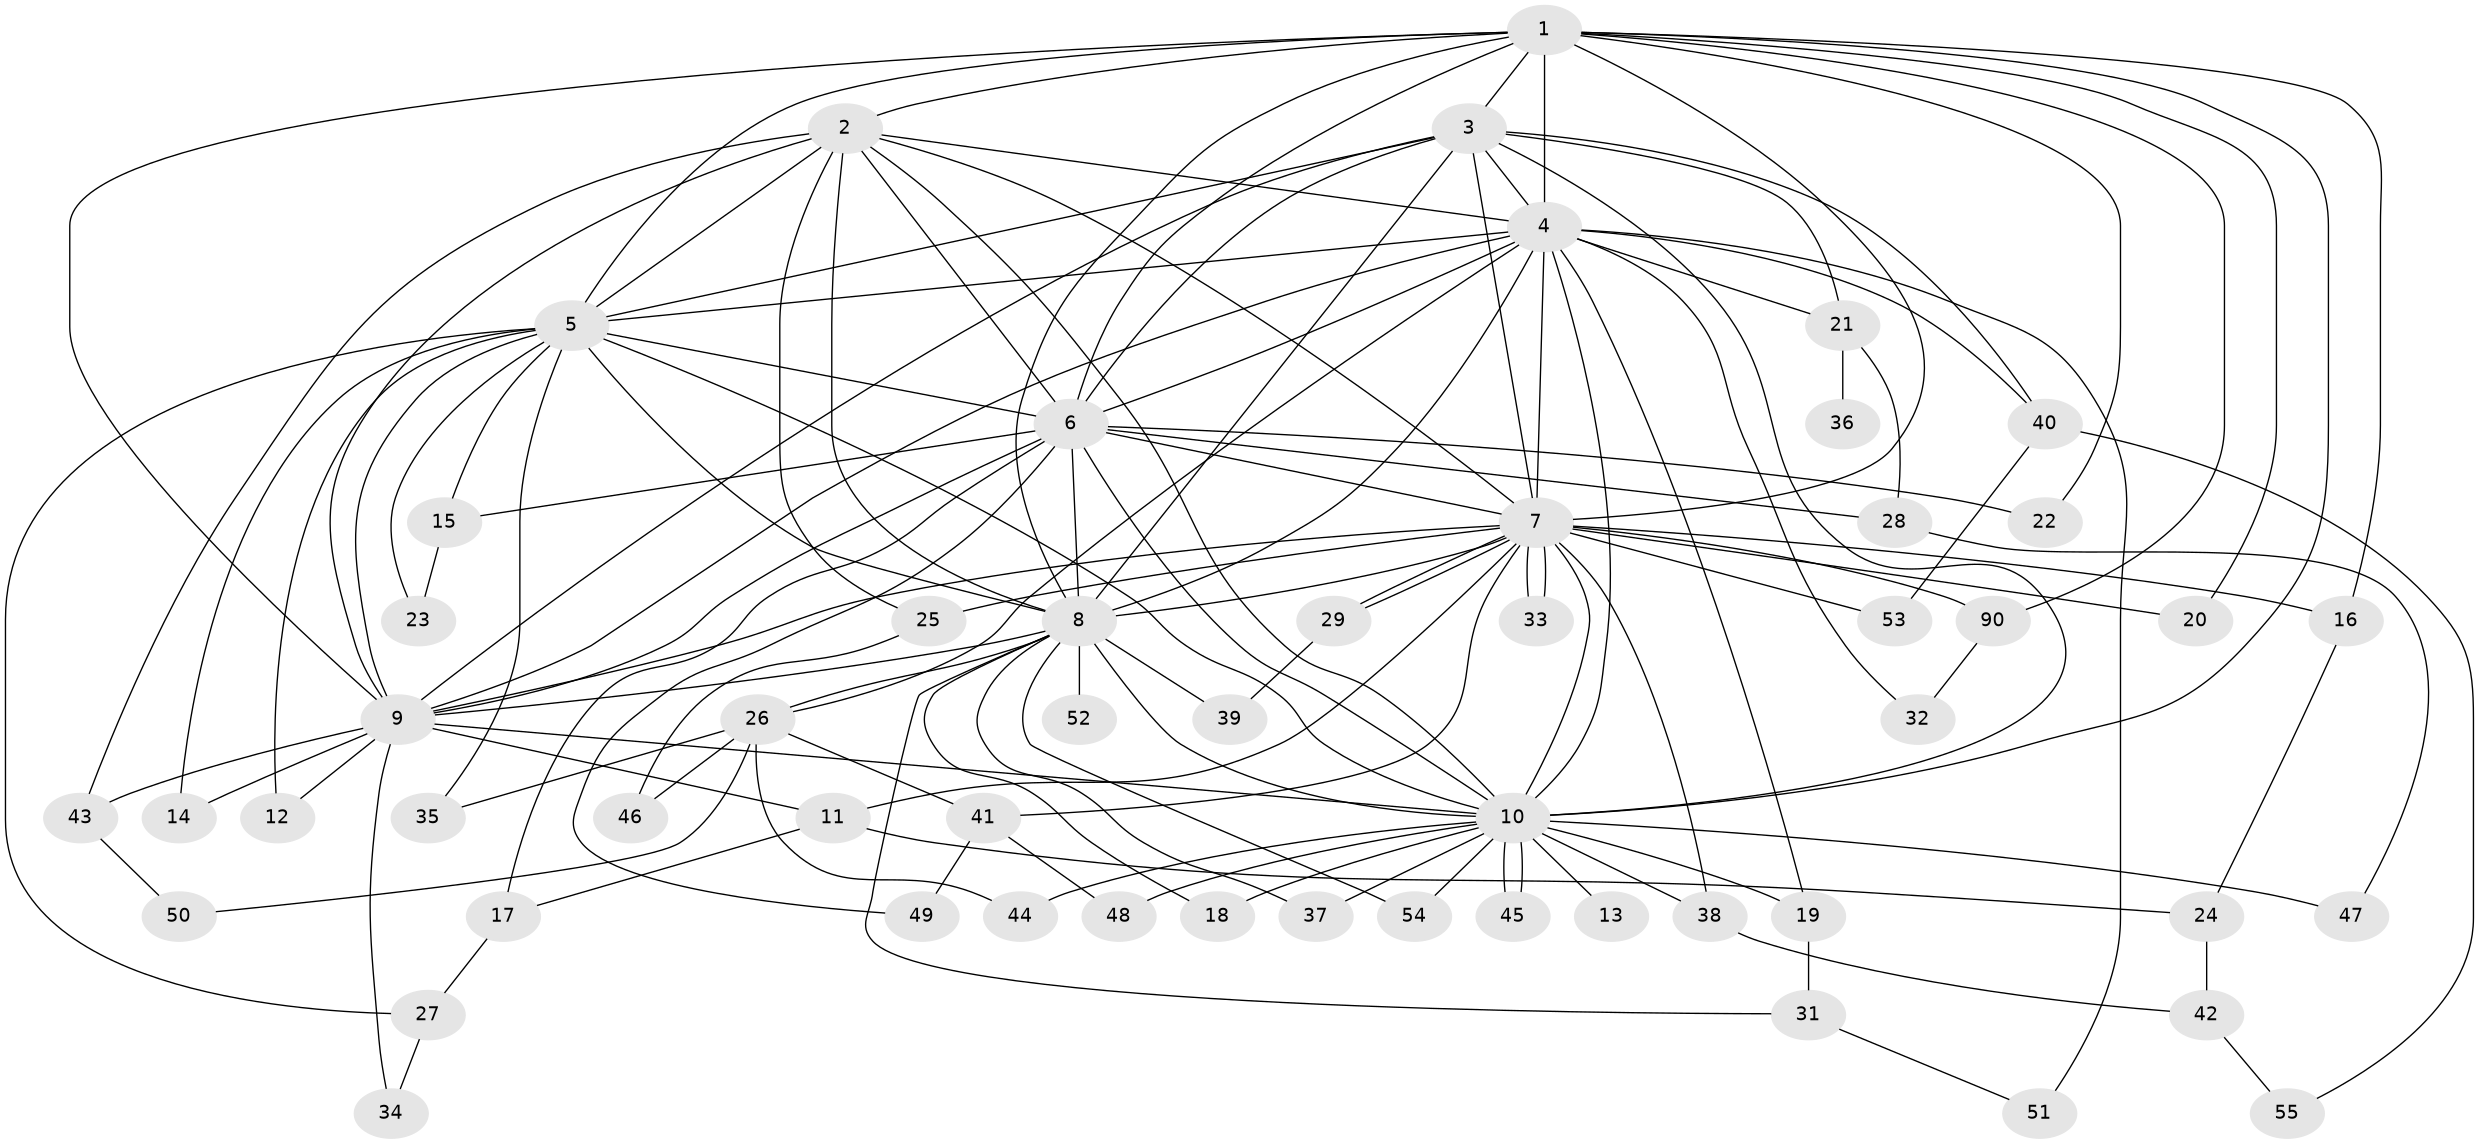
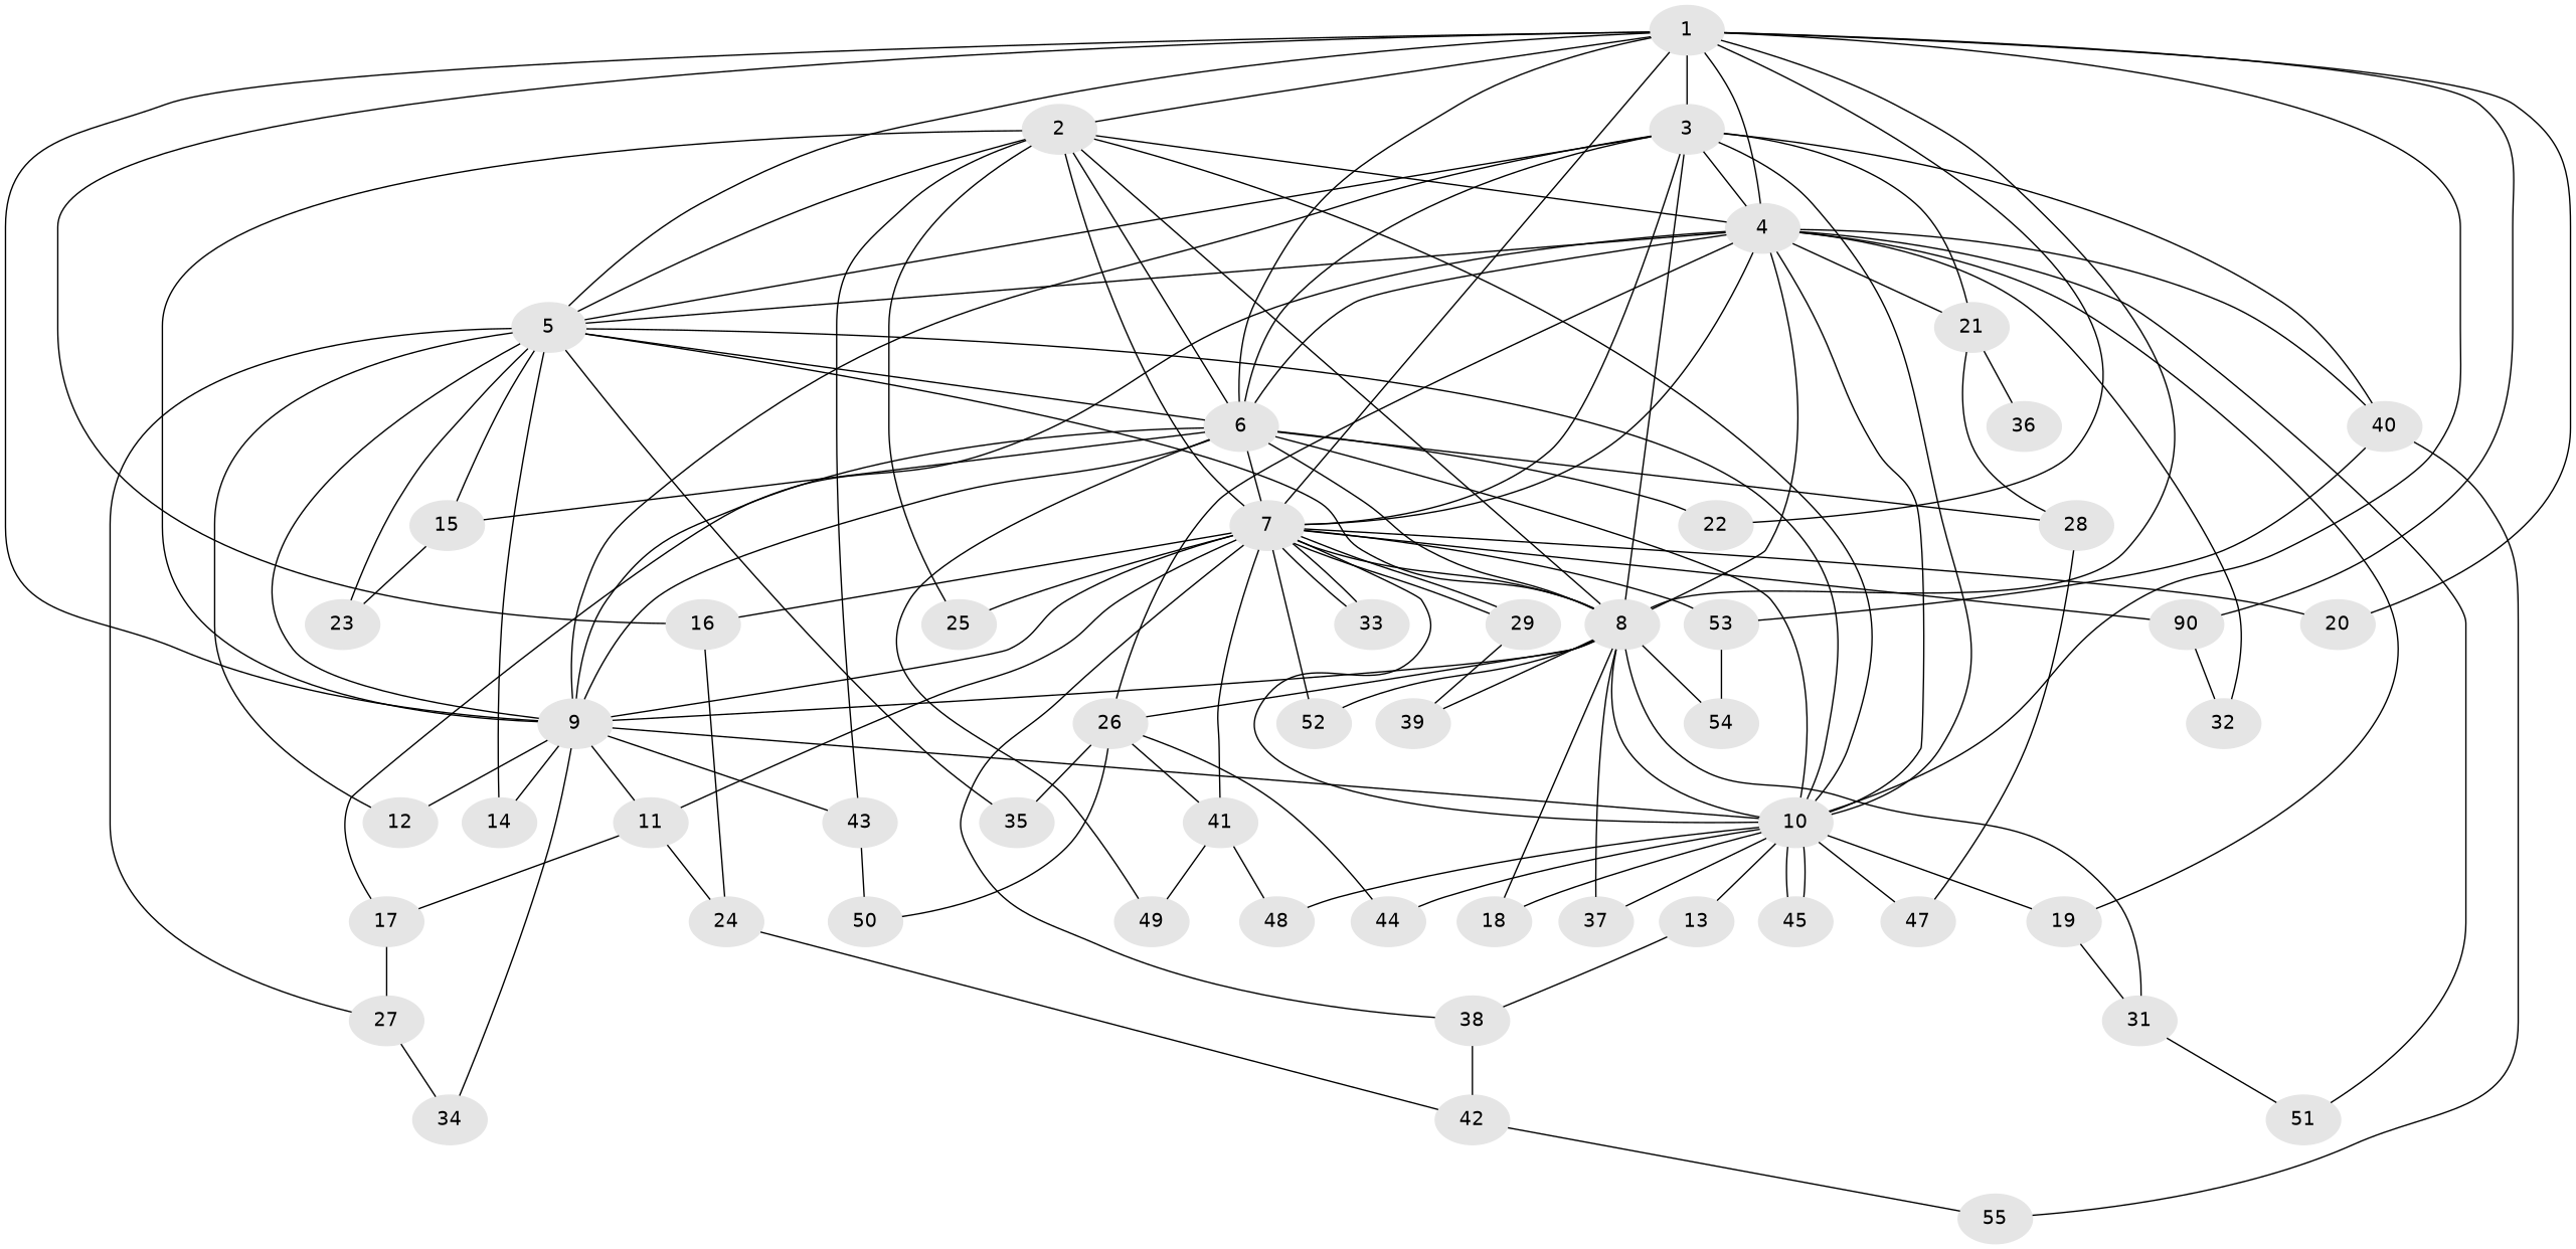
  graph {
    fontname="DejaVu Sans"
    node [color=gray90 fontname="DejaVu Sans" style=filled]
    edge [fontname="DejaVu Sans"]
    1
    2
    3
    4
    5
    6
    7
    8
    9
    10
    16
    20
    22
    n14 [label=90]
    25
    43
    21
    40
    19
    26
    32
    51
    12
    14
    15
    23
    27
    35
    17
    28
    49
    11
    29
    33
    38
    41
    52
    53
    18
    31
    37
    39
    54
    34
    13
    44
    45
    47
    48
    24
-   46
    50
    36
    55
    42
    1 -- 2
    1 -- 3
    1 -- 4
    1 -- 5
    1 -- 6
    1 -- 7
    1 -- 8
    1 -- 9
    1 -- 10
    1 -- 16
    1 -- 20
    1 -- 22
    1 -- n14
    2 -- 4
    2 -- 5
    2 -- 6
    2 -- 7
    2 -- 8
    2 -- 9
    2 -- 10
    2 -- 25
    2 -- 43
    3 -- 4
    3 -- 5
    3 -- 6
    3 -- 7
    3 -- 8
    3 -- 9
    3 -- 10
    3 -- 21
    3 -- 40
    4 -- 5
    4 -- 6
    4 -- 7
    4 -- 8
    4 -- 9
    4 -- 10
    4 -- 21
    4 -- 40
    4 -- 19
    4 -- 26
    4 -- 32
    4 -- 51
    5 -- 6
    5 -- 8
    5 -- 9
    5 -- 10
    5 -- 12
    5 -- 14
    5 -- 15
    5 -- 23
    5 -- 27
    5 -- 35
    6 -- 7
    6 -- 8
    6 -- 9
    6 -- 10
    6 -- 22
    6 -- 15
    6 -- 17
    6 -- 28
    6 -- 49
    7 -- 8
    7 -- 9
    7 -- 10
    7 -- 16
    7 -- 20
    7 -- n14
    7 -- 25
    7 -- 11
    7 -- 29
    7 -- 29
    7 -- 33
    7 -- 33
    7 -- 38
    7 -- 41
+   7 -- 52
    7 -- 53
    8 -- 9
    8 -- 10
    8 -- 26
    8 -- 52
    8 -- 18
    8 -- 31
    8 -- 37
    8 -- 39
    8 -- 54
    9 -- 10
    9 -- 43
    9 -- 12
    9 -- 14
    9 -- 11
    9 -- 34
    10 -- 19
-   10 -- 38
+   13 -- 38
    10 -- 18
    10 -- 37
-   10 -- 54
+   53 -- 54
    10 -- 13
    10 -- 44
    10 -- 45
    10 -- 45
    10 -- 47
    10 -- 48
    16 -- 24
    n14 -- 32
-   25 -- 46
    43 -- 50
    21 -- 28
    21 -- 36
    40 -- 53
    40 -- 55
    19 -- 31
    26 -- 35
    26 -- 41
    26 -- 44
-   26 -- 46
    26 -- 50
    15 -- 23
    27 -- 34
    17 -- 27
    28 -- 47
    11 -- 17
    11 -- 24
    29 -- 39
    38 -- 42
    41 -- 49
    41 -- 48
    31 -- 51
    24 -- 42
    42 -- 55
  }
